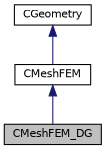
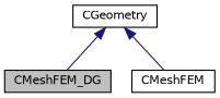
  digraph {
    node [color=black fillcolor=white fontname=Helvetica fontsize=10 shape=record style=filled]
    edge [color=midnightblue dir=back fontname=Helvetica fontsize=10 labelfontname=Helvetica labelfontsize=10 style=solid]
    n1 [fillcolor=grey75 fontcolor=black height=0.2 label=CMeshFEM_DG width=0.4]
    n2 [height=0.2 label=CMeshFEM width=0.4]
    n3 [height=0.2 label=CGeometry width=0.4]
-   n2 -> n1
+   n3 -> n1
    n3 -> n2
  }
